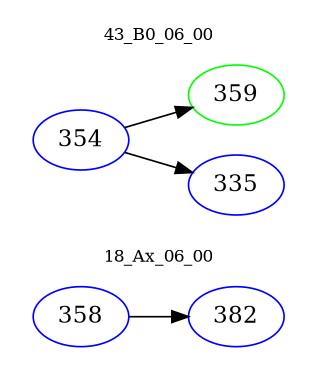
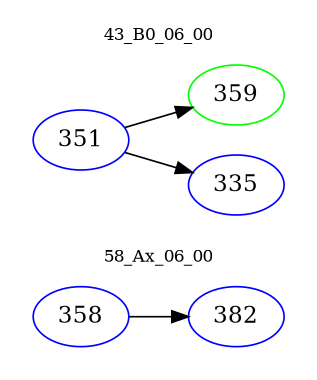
  digraph {
    rankdir=LR
    node [color=blue]
    edge [color=black]
    n1 [label=358]
    n2 [label=382]
-   n3 [label=354]
+   n3 [label=351]
    n4 [label=335]
    n5 [color=green label=359]
    subgraph cluster_1 {
      color=white
      fontsize=10
-     label="18_Ax_06_00"
+     label="58_Ax_06_00"
      n1
      n2
    }
    subgraph cluster_2 {
      color=white
      fontsize=10
      label="43_B0_06_00"
      n3
      n4
      n5
    }
    n1 -> n2
    n3 -> n4
    n3 -> n5
  }
